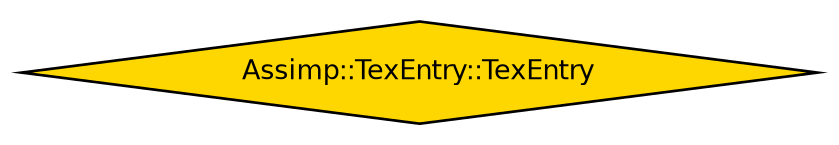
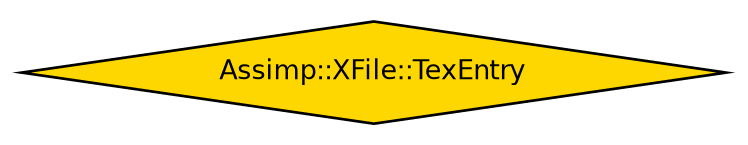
  digraph {
    rankdir=LR
-   n1 [color=black fillcolor=gold fontname=Helvetica fontsize=10 height=0.2 label="Assimp::TexEntry::TexEntry" shape=diamond style=filled width=0.4]
+   n1 [color=black fillcolor=gold fontname=Helvetica fontsize=10 height=0.2 label="Assimp::XFile::TexEntry" shape=diamond style=filled width=0.4]
  }
